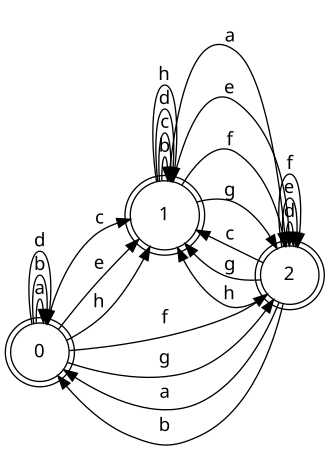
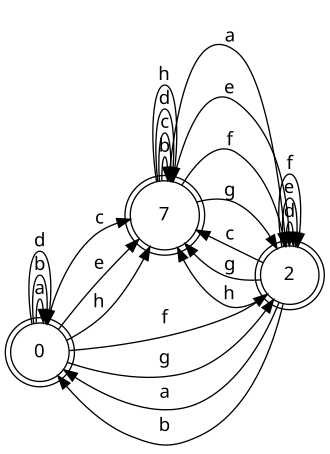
  digraph {
    fontname="Noto Sans"
    rankdir=LR
    node [color=black fillcolor=white fontname="Noto Sans" shape=doublecircle style="rounded,filled"]
    edge [fontname="Noto Sans"]
    n1 [label=0]
-   n2 [label=1]
+   n2 [label=7]
    n3 [label=2]
    n1 -> n1 [label=a]
    n1 -> n1 [label=b]
    n1 -> n1 [label=d]
    n1 -> n2 [label=c]
    n1 -> n2 [label=e]
    n1 -> n2 [label=h]
    n1 -> n3 [label=f]
    n1 -> n3 [label=g]
    n2 -> n2 [label=b]
    n2 -> n2 [label=c]
    n2 -> n2 [label=d]
    n2 -> n2 [label=h]
    n2 -> n3 [label=a]
    n2 -> n3 [label=e]
    n2 -> n3 [label=f]
    n2 -> n3 [label=g]
    n3 -> n1 [label=a]
    n3 -> n1 [label=b]
    n3 -> n2 [label=c]
    n3 -> n2 [label=g]
    n3 -> n2 [label=h]
    n3 -> n3 [label=d]
    n3 -> n3 [label=e]
    n3 -> n3 [label=f]
  }
